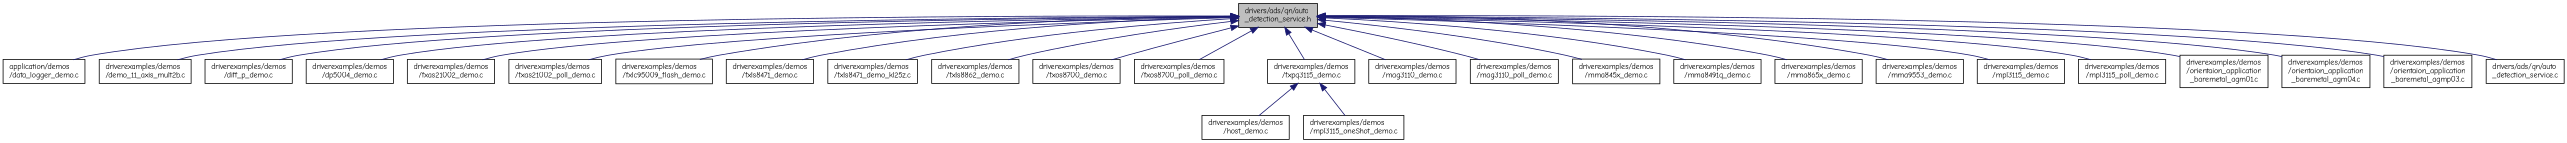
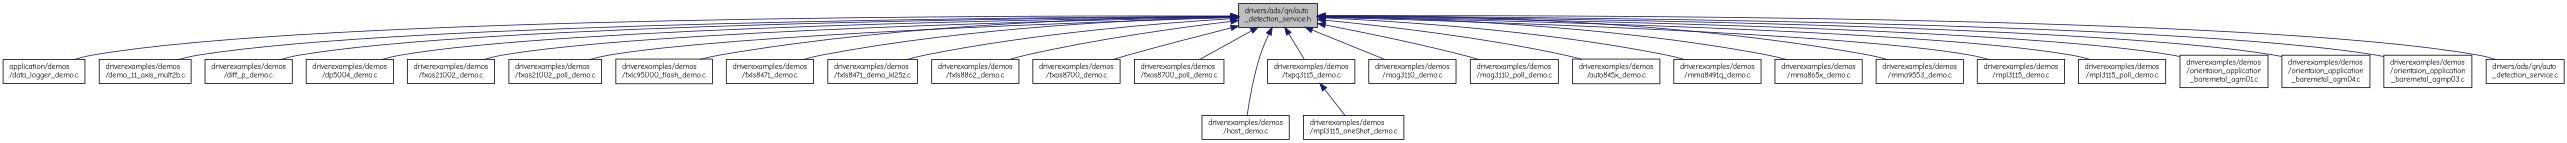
  digraph {
    fontname="Comic Neue"
    node [color=black fillcolor=white fontname="Comic Neue" fontsize=10 shape=record style=filled]
    edge [color=midnightblue dir=back fontname="Comic Neue" fontsize=10 labelfontname=Helvetica labelfontsize=10 style=solid]
    n1 [fillcolor=grey75 fontcolor=black height=0.2 label="drivers/ads/qn/auto\l_detection_service.h" width=0.4]
    n2 [height=0.2 label="application/demos\l/data_logger_demo.c" width=0.4]
    n3 [height=0.2 label="driverexamples/demos\l/demo_11_axis_mult2b.c" width=0.4]
    n4 [height=0.2 label="driverexamples/demos\l/diff_p_demo.c" width=0.4]
    n5 [height=0.2 label="driverexamples/demos\l/dp5004_demo.c" width=0.4]
    n6 [height=0.2 label="driverexamples/demos\l/fxas21002_demo.c" width=0.4]
    n7 [height=0.2 label="driverexamples/demos\l/fxas21002_poll_demo.c" width=0.4]
-   n8 [height=0.2 label="driverexamples/demos\l/fxlc95009_flash_demo.c" width=0.4]
+   n8 [height=0.2 label="driverexamples/demos\l/fxlc95000_flash_demo.c" width=0.4]
    n9 [height=0.2 label="driverexamples/demos\l/fxls8471_demo.c" width=0.4]
    n10 [height=0.2 label="driverexamples/demos\l/fxls8471_demo_kl25z.c" width=0.4]
    n11 [height=0.2 label="driverexamples/demos\l/fxls8862_demo.c" width=0.4]
    n12 [height=0.2 label="driverexamples/demos\l/fxos8700_demo.c" width=0.4]
    n13 [height=0.2 label="driverexamples/demos\l/fxos8700_poll_demo.c" width=0.4]
    n14 [height=0.2 label="driverexamples/demos\l/fxpq3115_demo.c" width=0.4]
    n15 [height=0.2 label="driverexamples/demos\l/host_demo.c" width=0.4]
    n16 [height=0.2 label="driverexamples/demos\l/mag3110_demo.c" width=0.4]
    n17 [height=0.2 label="driverexamples/demos\l/mag3110_poll_demo.c" width=0.4]
-   n18 [height=0.2 label="driverexamples/demos\l/mma845x_demo.c" width=0.4]
+   n18 [height=0.2 label="driverexamples/demos\l/auto845x_demo.c" width=0.4]
    n19 [height=0.2 label="driverexamples/demos\l/mma8491q_demo.c" width=0.4]
    n20 [height=0.2 label="driverexamples/demos\l/mma865x_demo.c" width=0.4]
    n21 [height=0.2 label="driverexamples/demos\l/mma9553_demo.c" width=0.4]
    n22 [height=0.2 label="driverexamples/demos\l/mpl3115_demo.c" width=0.4]
    n23 [height=0.2 label="driverexamples/demos\l/mpl3115_poll_demo.c" width=0.4]
    n24 [height=0.2 label="driverexamples/demos\l/orientaion_application\l_baremetal_agm01.c" width=0.4]
    n25 [height=0.2 label="driverexamples/demos\l/orientaion_application\l_baremetal_agm04.c" width=0.4]
    n26 [height=0.2 label="driverexamples/demos\l/orientaion_application\l_baremetal_agmp03.c" width=0.4]
    n27 [height=0.2 label="drivers/ads/qn/auto\l_detection_service.c" width=0.4]
    n28 [height=0.2 label="driverexamples/demos\l/mpl3115_oneShot_demo.c" width=0.4]
    n1 -> n2
    n1 -> n3
    n1 -> n4
    n1 -> n5
    n1 -> n6
    n1 -> n7
    n1 -> n8
    n1 -> n9
    n1 -> n10
    n1 -> n11
    n1 -> n12
    n1 -> n13
    n1 -> n14
-   n14 -> n15
+   n1 -> n15
    n1 -> n16
    n1 -> n17
    n1 -> n18
    n1 -> n19
    n1 -> n20
    n1 -> n21
    n1 -> n22
    n1 -> n23
    n1 -> n24
    n1 -> n25
    n1 -> n26
    n1 -> n27
    n14 -> n28
  }
